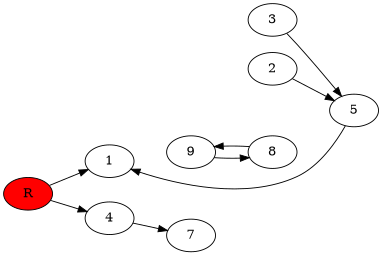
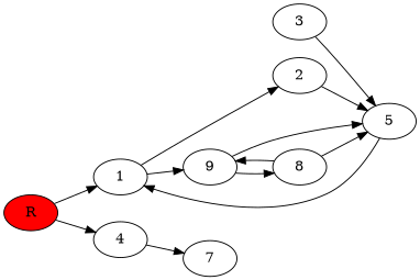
  digraph {
    rankdir=LR
    1
    2
    n3 [label=9]
    5
    8
    3
    4
    7
    R [fillcolor="#ff0000" style=filled]
+   1 -> 2
+   1 -> n3
    2 -> 5
+   n3 -> 5
    n3 -> 8
    5 -> 1
    8 -> n3
+   8 -> 5
    3 -> 5
    4 -> 7
    R -> 1
    R -> 4
  }
